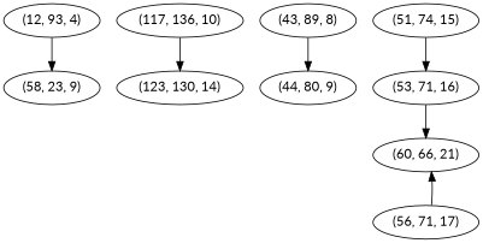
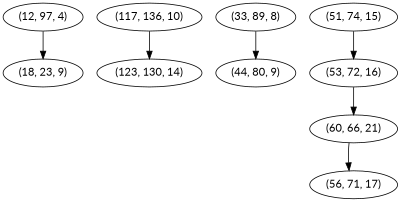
  digraph {
    fontname=Lato
    node [fontname=Lato]
    edge [fontname=Lato]
-   "(12, 97, 4)" [label="(12, 93, 4)"]
-   "(18, 23, 9)" [label="(58, 23, 9)"]
+   "(12, 97, 4)"
+   "(18, 23, 9)"
    "(117, 136, 10)"
    "(123, 130, 14)"
-   "(33, 89, 8)" [label="(43, 89, 8)"]
+   "(33, 89, 8)"
    "(44, 80, 9)"
    "(51, 74, 15)"
-   "(53, 72, 16)" [label="(53, 71, 16)"]
+   "(53, 72, 16)"
    "(60, 66, 21)"
    "(56, 71, 17)"
    "(12, 97, 4)" -> "(18, 23, 9)"
    "(117, 136, 10)" -> "(123, 130, 14)"
    "(33, 89, 8)" -> "(44, 80, 9)"
    "(51, 74, 15)" -> "(53, 72, 16)"
    "(53, 72, 16)" -> "(60, 66, 21)"
-   "(56, 71, 17)" -> "(60, 66, 21)"
+   "(60, 66, 21)" -> "(56, 71, 17)"
  }
